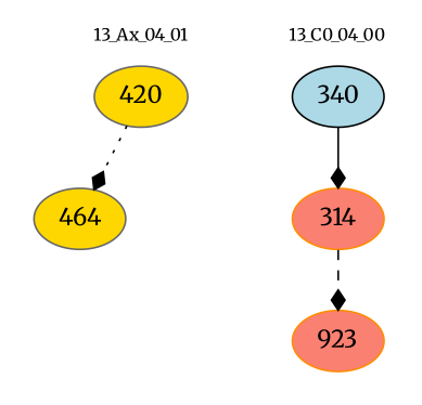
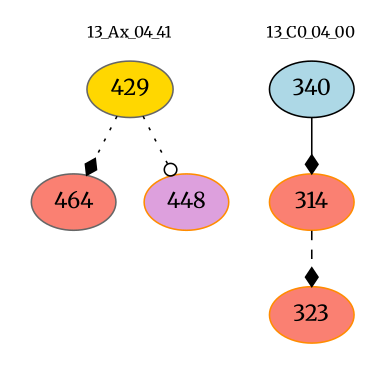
  digraph {
    fontname=Merriweather
    node [color=darkorange fillcolor=gold fontname=Merriweather style=filled]
    edge [arrowhead=diamond color=black fontname=Merriweather style=dotted]
-   n1 [color=gray40 label=420]
-   n2 [color=gray40 label=464]
+   n1 [color=gray40 label=429]
+   n2 [color=gray40 fillcolor=salmon label=464]
+   n3 [fillcolor=plum label=448]
    n4 [fillcolor=salmon label=314]
-   n5 [fillcolor=salmon label=923]
+   n5 [fillcolor=salmon label=323]
    n6 [color=black fillcolor=lightblue label=340]
    subgraph cluster_1 {
      color=white
      fontsize=10
-     label="13_Ax_04_01"
+     label="13_Ax_04_41"
      n1
      n2
+     n3
    }
    subgraph cluster_2 {
      color=white
      fontsize=10
      label="13_C0_04_00"
      n4
      n5
      n6
    }
    n1 -> n2
+   n1 -> n3 [arrowhead=odot]
    n4 -> n5 [style=dashed]
    n6 -> n4 [style=solid]
  }
